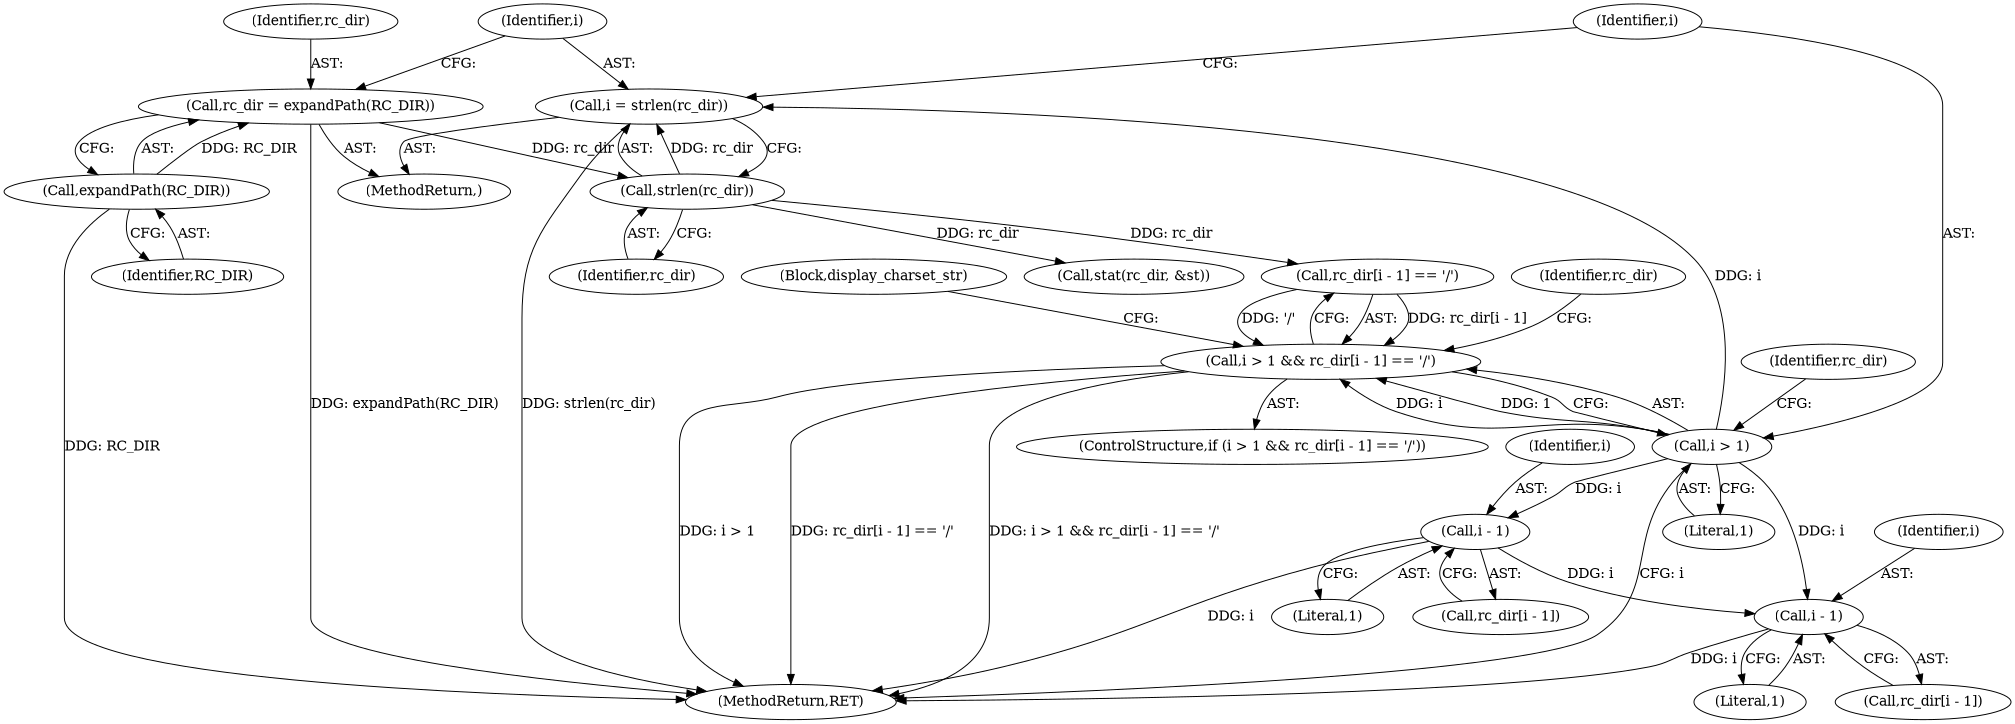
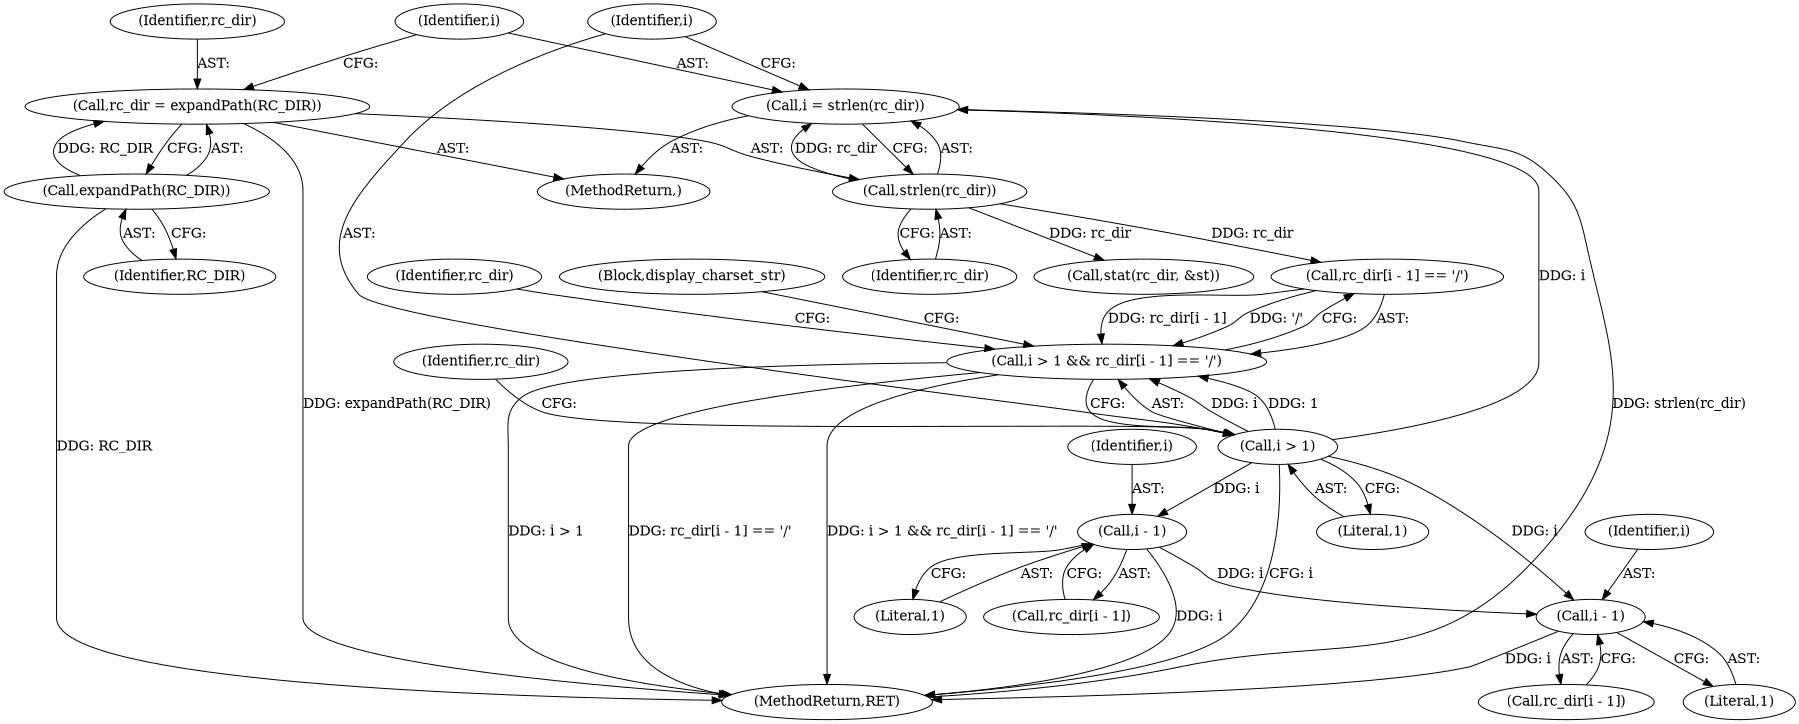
  digraph {
    n1 [label="(Call,i = strlen(rc_dir))"]
    n2 [label="(Call,strlen(rc_dir))"]
    n3 [label="(MethodReturn,RET)"]
    n4 [label="(MethodReturn,)"]
    n5 [label="(Identifier,rc_dir)"]
    n6 [label="(Call,rc_dir[i - 1] == '/')"]
    n7 [label="(Call,stat(rc_dir, &st))"]
    n8 [label="(Call,i > 1)"]
    n9 [label="(Call,i > 1 && rc_dir[i - 1] == '/')"]
    n10 [label="(Call,i - 1)"]
    n11 [label="(Call,i - 1)"]
    n12 [label="(Literal,1)"]
    n13 [label="(Call,rc_dir = expandPath(RC_DIR))"]
    n14 [label="(Call,expandPath(RC_DIR))"]
    n15 [label="(Identifier,RC_DIR)"]
-   n16 [label="(ControlStructure,if (i > 1 && rc_dir[i - 1] == '/'))"]
    n17 [label="(Call,rc_dir[i - 1])"]
    n18 [label="(Literal,1)"]
    n19 [label="(Call,rc_dir[i - 1])"]
    n20 [label="(Literal,1)"]
    n21 [label="(Identifier,rc_dir)"]
    n22 [label="(Identifier,i)"]
    n23 [label="(Identifier,i)"]
    n24 [label="(Identifier,i)"]
    n25 [label="(Identifier,rc_dir)"]
    n26 [label="(Block,display_charset_str)"]
    n27 [label="(Identifier,i)"]
    n28 [label="(Identifier,rc_dir)"]
    n1 -> n2 [label="CFG: "]
-   n1 -> n3 [label="DDG: strlen(rc_dir)"]
+   n3 -> n1 [label="DDG: strlen(rc_dir)"]
    n1 -> n4 [label="AST: "]
    n2 -> n1 [label="AST: "]
    n2 -> n1 [label="DDG: rc_dir"]
    n2 -> n5 [label="CFG: "]
    n2 -> n6 [label="DDG: rc_dir"]
    n2 -> n7 [label="DDG: rc_dir"]
    n5 -> n2 [label="AST: "]
    n6 -> n9 [label="AST: "]
    n6 -> n9 [label="DDG: rc_dir[i - 1]"]
    n6 -> n9 [label="DDG: '/'"]
    n8 -> n1 [label="DDG: i"]
    n8 -> n3 [label="CFG: i"]
    n8 -> n9 [label="AST: "]
    n8 -> n9 [label="DDG: i"]
    n8 -> n9 [label="DDG: 1"]
    n8 -> n10 [label="DDG: i"]
    n8 -> n11 [label="DDG: i"]
    n8 -> n12 [label="CFG: "]
    n9 -> n3 [label="DDG: i > 1 && rc_dir[i - 1] == '/'"]
    n9 -> n3 [label="DDG: i > 1"]
    n9 -> n3 [label="DDG: rc_dir[i - 1] == '/'"]
    n9 -> n6 [label="CFG: "]
    n9 -> n8 [label="CFG: "]
-   n9 -> n16 [label="AST: "]
    n10 -> n3 [label="DDG: i"]
    n10 -> n11 [label="DDG: i"]
    n10 -> n17 [label="AST: "]
    n10 -> n18 [label="CFG: "]
    n11 -> n3 [label="DDG: i"]
    n11 -> n19 [label="AST: "]
    n11 -> n20 [label="CFG: "]
    n12 -> n8 [label="AST: "]
-   n13 -> n2 [label="DDG: rc_dir"]
+   n13 -> n2 [label="AST: "]
    n13 -> n3 [label="DDG: expandPath(RC_DIR)"]
    n13 -> n4 [label="AST: "]
    n13 -> n14 [label="CFG: "]
    n14 -> n3 [label="DDG: RC_DIR"]
    n14 -> n13 [label="AST: "]
    n14 -> n13 [label="DDG: RC_DIR"]
    n14 -> n15 [label="CFG: "]
    n15 -> n14 [label="AST: "]
    n17 -> n10 [label="CFG: "]
    n18 -> n10 [label="AST: "]
    n19 -> n11 [label="CFG: "]
    n20 -> n11 [label="AST: "]
    n21 -> n13 [label="AST: "]
    n22 -> n1 [label="AST: "]
    n22 -> n13 [label="CFG: "]
    n23 -> n10 [label="AST: "]
    n24 -> n11 [label="AST: "]
    n25 -> n8 [label="CFG: "]
    n26 -> n9 [label="CFG: "]
    n27 -> n1 [label="CFG: "]
    n27 -> n8 [label="AST: "]
    n28 -> n9 [label="CFG: "]
  }
